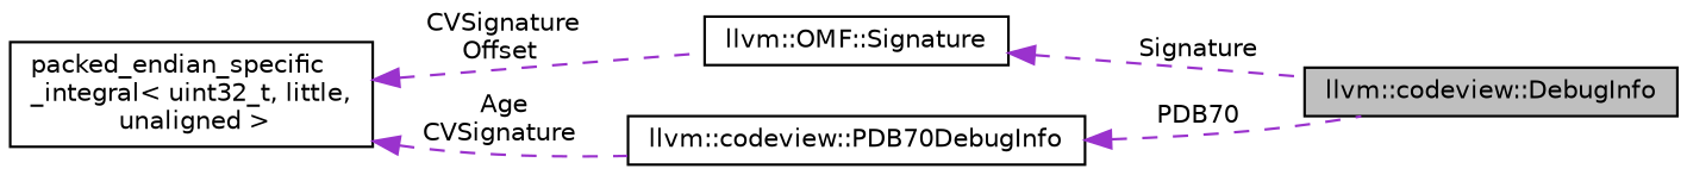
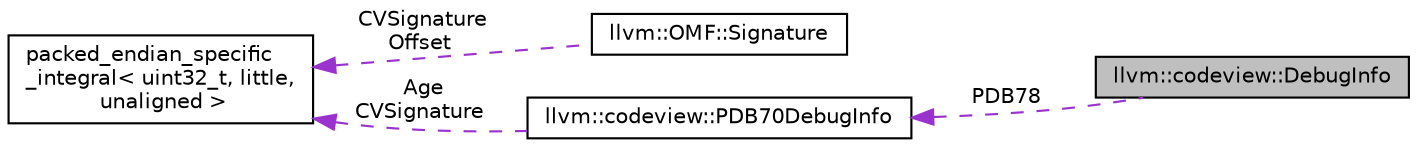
  digraph {
    fontname="DejaVu Sans"
    rankdir=LR
    node [color=black fontname="DejaVu Sans" fontsize=10 shape=box]
    edge [color=darkorchid3 dir=back fontname="DejaVu Sans" fontsize=10 labelfontname=Helvetica labelfontsize=10 style=dashed]
    n1 [fillcolor=grey75 fontcolor=black height=0.2 label="llvm::codeview::DebugInfo" style=filled width=0.4]
    n2 [height=0.2 label="llvm::OMF::Signature" width=0.4]
    n3 [height=0.2 label="packed_endian_specific\l_integral\< uint32_t, little,\l unaligned \>" width=0.4]
    n4 [height=0.2 label="llvm::codeview::PDB70DebugInfo" width=0.4]
-   n2 -> n1 [label=" Signature"]
    n3 -> n2 [label=" CVSignature\nOffset"]
    n3 -> n4 [label=" Age\nCVSignature"]
-   n4 -> n1 [label=" PDB70"]
+   n4 -> n1 [label=" PDB78"]
  }
